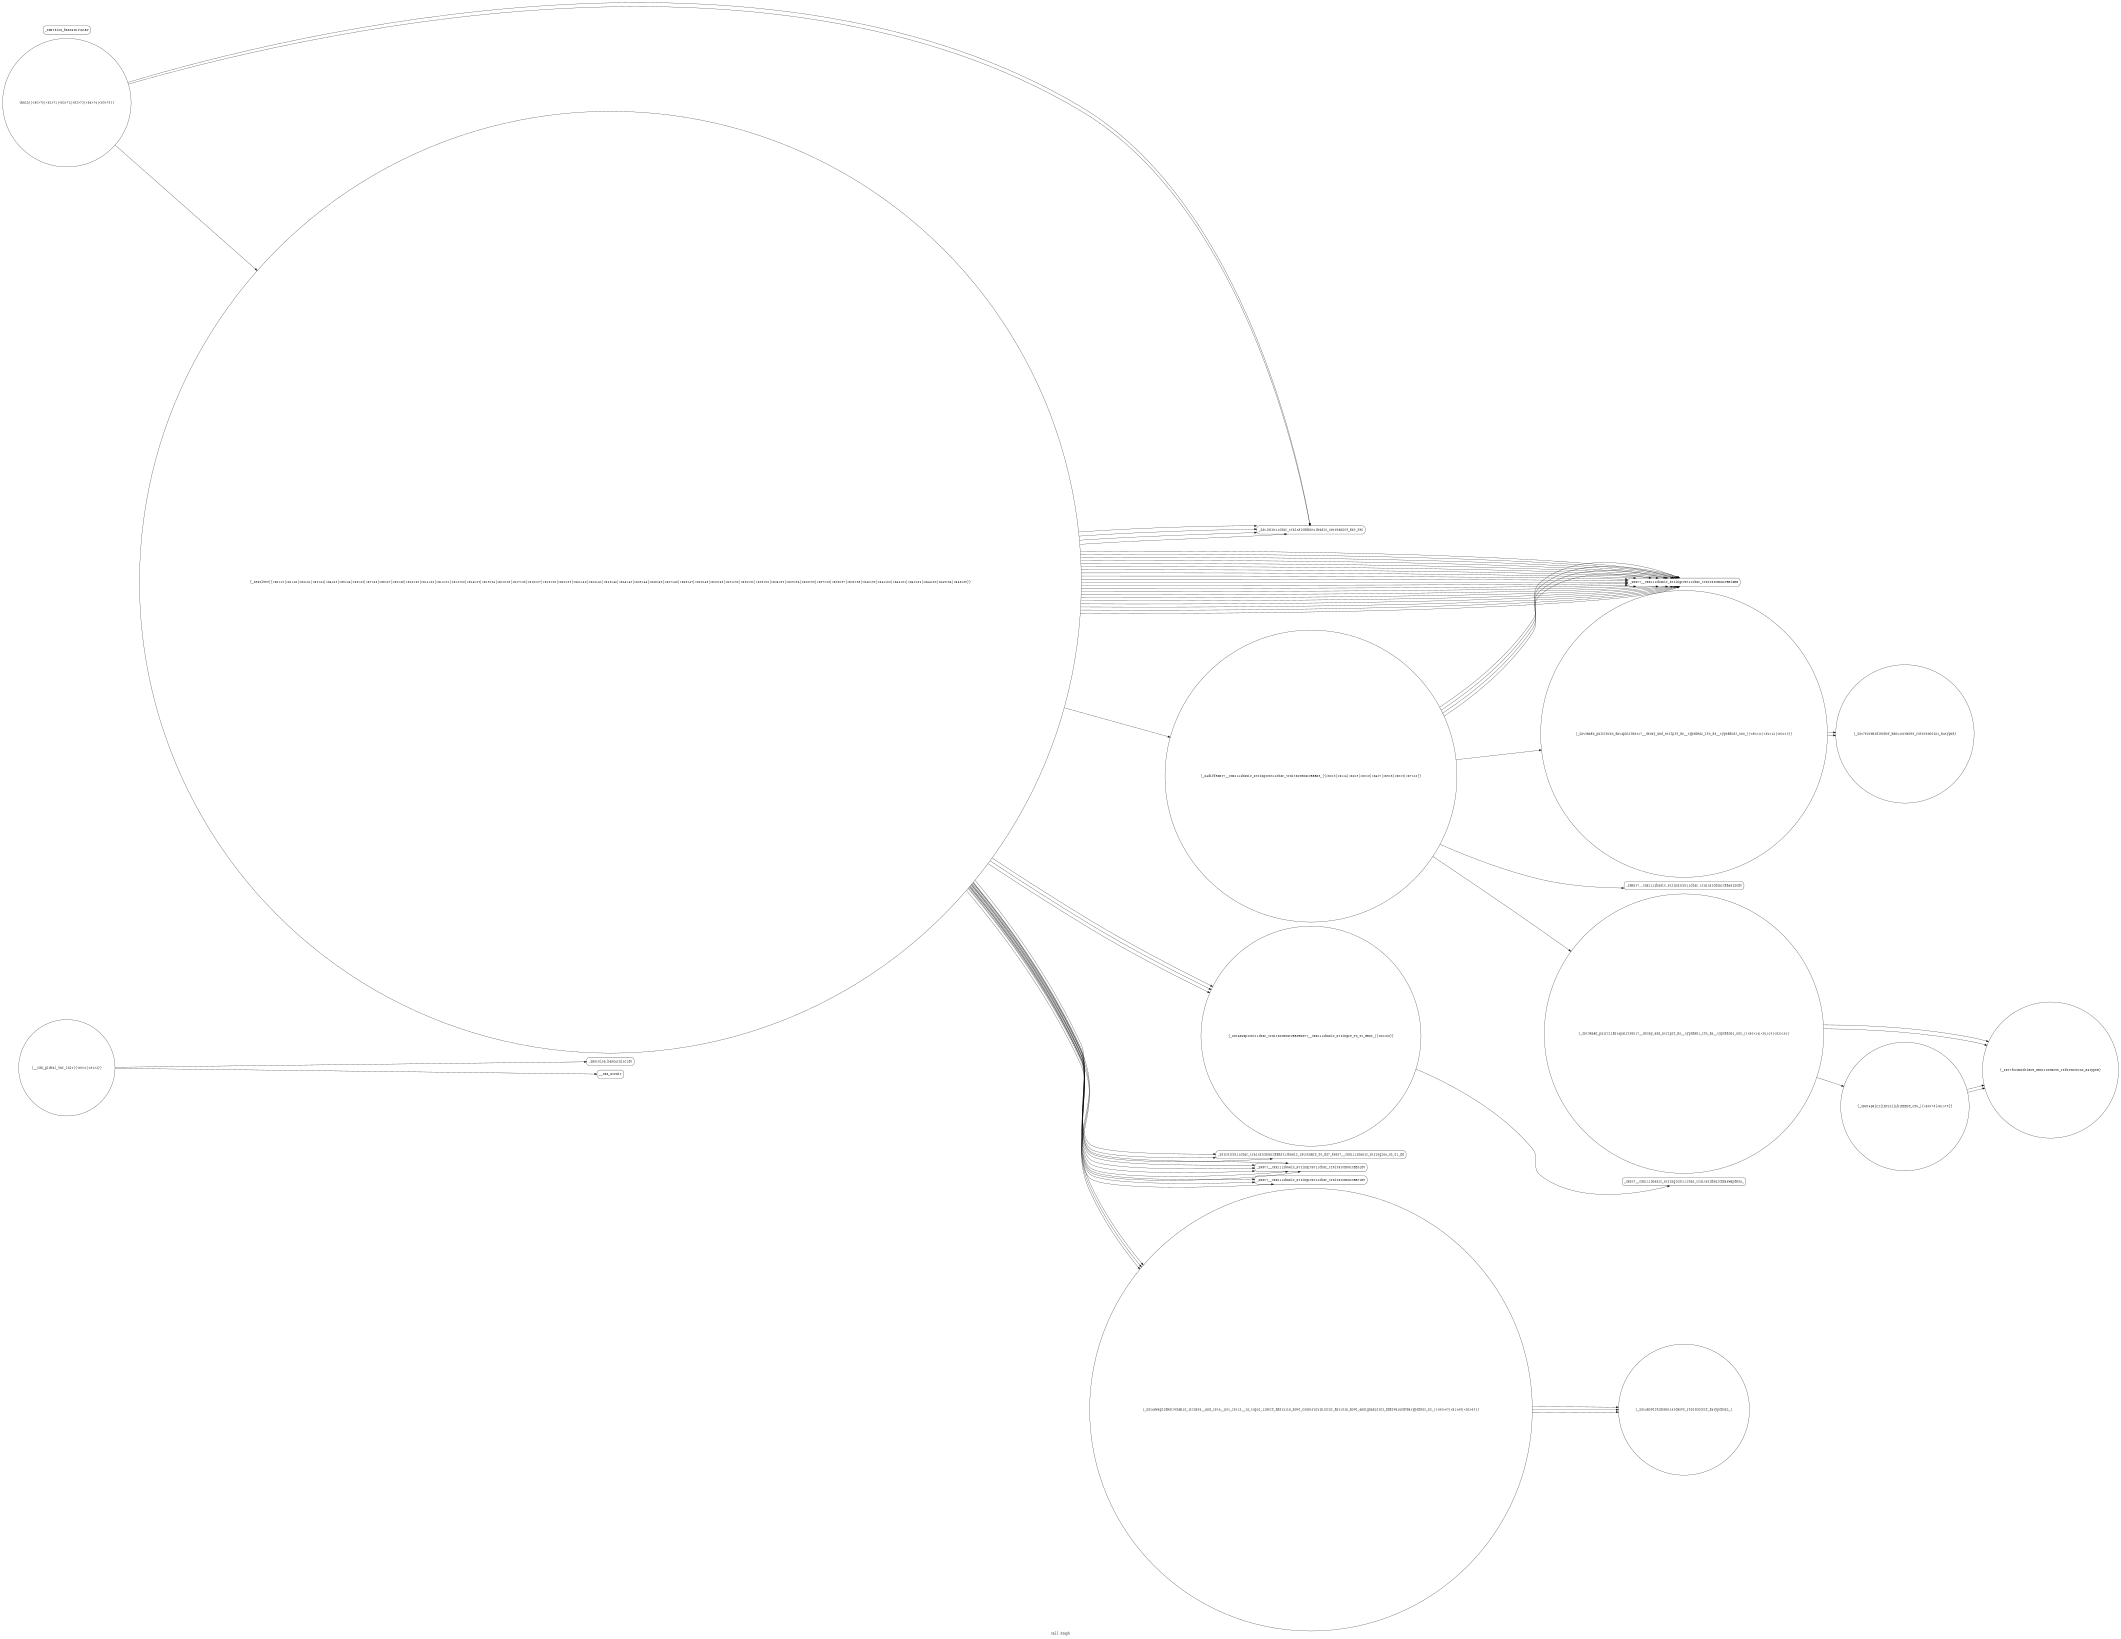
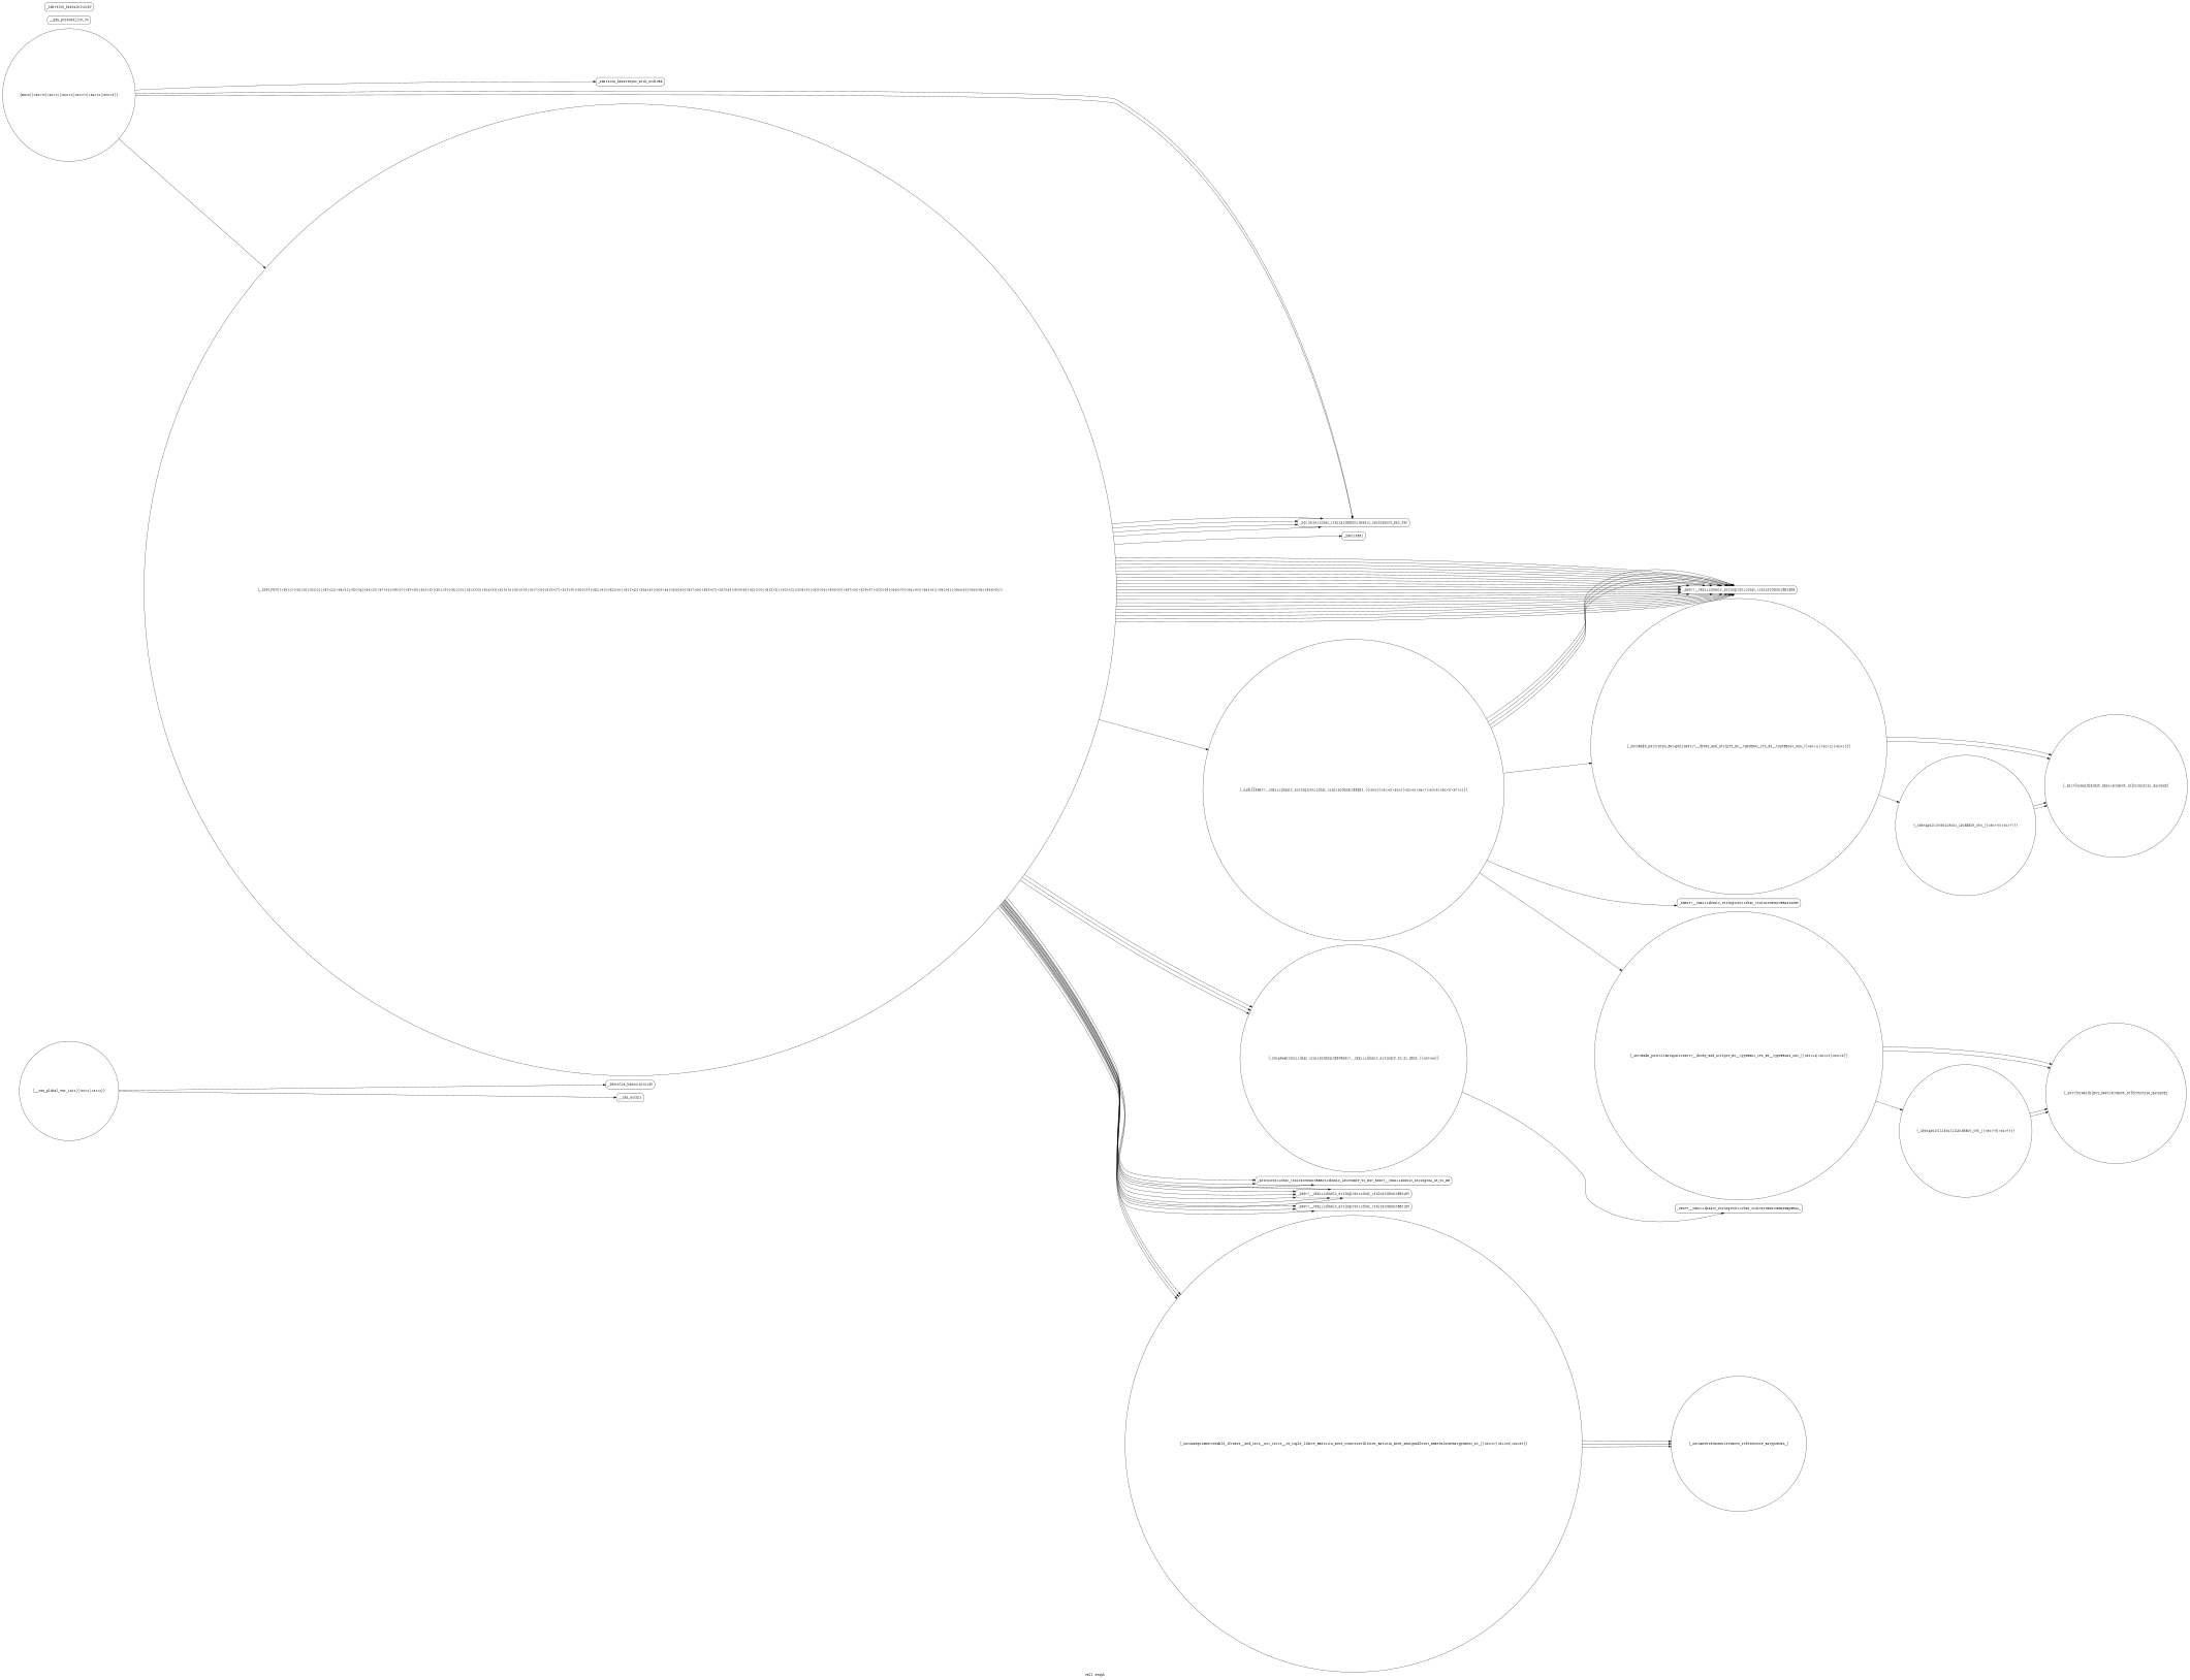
  digraph {
    fontname="Courier Prime"
    label="Call Graph"
    rankdir=LR
    node [fontname="Courier Prime" shape=circle]
    edge [color=black fontname="Courier Prime" tailport=s0]
    n1 [label="{__cxx_global_var_init|{<s0>1|<s1>2}}"]
    n2 [label="{_ZNSt8ios_base4InitC1Ev}" shape=Mrecord]
    n3 [label="{__cxa_atexit}" shape=Mrecord]
    n4 [label="{_ZSt7forwardIiEOT_RNSt16remove_referenceIS0_E4typeE}"]
    n5 [label="{_ZSt9make_pairIRcS0_ESt4pairINSt17__decay_and_stripIT_E6__typeENS2_IT0_E6__typeEEOS3_OS6_|{<s0>11|<s1>12|<s2>13}}"]
    n6 [label="{_ZSt7forwardIRcEOT_RNSt16remove_referenceIS1_E4typeE}"]
+   n7 [label="{_ZNSt4pairIccEC2IRcS2_Lb1EEEOT_OT0_|{<s0>76|<s1>77}}"]
+   n8 [label="{__gxx_personality_v0}" shape=Mrecord]
    n9 [label="{main|{<s0>70|<s1>71|<s2>72|<s3>73|<s4>74|<s5>75}}"]
+   n10 [label="{_ZNSt8ios_base15sync_with_stdioEb}" shape=Mrecord]
    n11 [label="{_ZStlsISt11char_traitsIcEERSt13basic_ostreamIcT_ES5_PKc}" shape=Mrecord]
    n12 [label="{_Z5solvev|{<s0>19|<s1>20|<s2>21|<s3>22|<s4>23|<s5>24|<s6>25|<s7>26|<s8>27|<s9>28|<s10>29|<s11>30|<s12>31|<s13>32|<s14>33|<s15>34|<s16>35|<s17>36|<s18>37|<s19>38|<s20>39|<s21>40|<s22>41|<s23>42|<s24>43|<s25>44|<s26>45|<s27>46|<s28>47|<s29>48|<s30>49|<s31>50|<s32>51|<s33>52|<s34>53|<s35>54|<s36>55|<s37>56|<s38>57|<s39>58|<s40>59|<s41>60|<s42>61|<s43>62|<s44>63|<s45>64|<s46>65}}"]
+   n13 [label="{_ZNSirsERi}" shape=Mrecord]
    n14 [label="{_Z4diffRNSt7__cxx1112basic_stringIcSt11char_traitsIcESaIcEEES5_|{<s0>3|<s1>4|<s2>5|<s3>6|<s4>7|<s5>8|<s6>9|<s7>10}}"]
    n15 [label="{_ZNSt7__cxx1112basic_stringIcSt11char_traitsIcESaIcEEixEm}" shape=Mrecord]
    n16 [label="{_ZSt4swapIcSt11char_traitsIcESaIcEEvRNSt7__cxx1112basic_stringIT_T0_T1_EES9_|{<s0>66}}"]
    n17 [label="{_ZStrsIcSt11char_traitsIcESaIcEERSt13basic_istreamIT_T0_ES7_RNSt7__cxx1112basic_stringIS4_S5_T1_EE}" shape=Mrecord]
    n18 [label="{_ZNSt7__cxx1112basic_stringIcSt11char_traitsIcESaIcEED1Ev}" shape=Mrecord]
    n19 [label="{_ZNSt7__cxx1112basic_stringIcSt11char_traitsIcESaIcEEC1Ev}" shape=Mrecord]
    n20 [label="{_ZSt4swapIiENSt9enable_ifIXsr6__and_ISt6__not_ISt15__is_tuple_likeIT_EESt21is_move_constructibleIS3_ESt18is_move_assignableIS3_EEE5valueEvE4typeERS3_SC_|{<s0>67|<s1>68|<s2>69}}"]
    n21 [label="{_ZNKSt7__cxx1112basic_stringIcSt11char_traitsIcESaIcEE4sizeEv}" shape=Mrecord]
    n22 [label="{_ZSt9make_pairIiiESt4pairINSt17__decay_and_stripIT_E6__typeENS1_IT0_E6__typeEEOS2_OS5_|{<s0>14|<s1>15|<s2>16}}"]
    n23 [label="{_ZNSt7__cxx1112basic_stringIcSt11char_traitsIcESaIcEE4swapERS4_}" shape=Mrecord]
    n24 [label="{_ZSt4moveIRiEONSt16remove_referenceIT_E4typeEOS2_}"]
    n25 [label="{_ZNSt8ios_base4InitD1Ev}" shape=Mrecord]
    n26 [label="{_ZNSt4pairIiiEC2IiiLb1EEEOT_OT0_|{<s0>78|<s1>79}}"]
    n1 -> n2
    n1 -> n3 [tailport=s1]
    n5 -> n6
    n5 -> n6 [tailport=s1]
+   n5 -> n7 [tailport=s2]
+   n7 -> n6
+   n7 -> n6 [tailport=s1]
+   n9 -> n10
    n9 -> n11 [tailport=s2]
    n9 -> n11 [tailport=s4]
    n9 -> n12 [tailport=s5]
    n12 -> n11 [tailport=s19]
    n12 -> n11 [tailport=s40]
    n12 -> n11 [tailport=s41]
    n12 -> n11 [tailport=s42]
+   n12 -> n13
    n12 -> n14 [tailport=s31]
    n12 -> n15 [tailport=s7]
    n12 -> n15 [tailport=s8]
    n12 -> n15 [tailport=s9]
    n12 -> n15 [tailport=s10]
    n12 -> n15 [tailport=s11]
    n12 -> n15 [tailport=s12]
    n12 -> n15 [tailport=s13]
    n12 -> n15 [tailport=s14]
    n12 -> n15 [tailport=s15]
    n12 -> n15 [tailport=s16]
    n12 -> n15 [tailport=s17]
    n12 -> n15 [tailport=s18]
    n12 -> n15 [tailport=s24]
    n12 -> n15 [tailport=s25]
    n12 -> n15 [tailport=s27]
    n12 -> n15 [tailport=s28]
    n12 -> n15 [tailport=s32]
    n12 -> n15 [tailport=s33]
    n12 -> n15 [tailport=s34]
    n12 -> n15 [tailport=s35]
    n12 -> n15 [tailport=s36]
    n12 -> n16 [tailport=s26]
    n12 -> n16 [tailport=s29]
    n12 -> n16 [tailport=s30]
    n12 -> n17 [tailport=s4]
    n12 -> n17 [tailport=s5]
    n12 -> n17 [tailport=s6]
    n12 -> n18 [tailport=s21]
    n12 -> n18 [tailport=s22]
    n12 -> n18 [tailport=s23]
    n12 -> n18 [tailport=s44]
    n12 -> n18 [tailport=s45]
    n12 -> n18 [tailport=s46]
    n12 -> n19 [tailport=s1]
    n12 -> n19 [tailport=s2]
    n12 -> n19 [tailport=s3]
    n12 -> n20 [tailport=s37]
    n12 -> n20 [tailport=s38]
    n12 -> n20 [tailport=s39]
    n14 -> n5 [tailport=s5]
    n14 -> n15 [tailport=s1]
    n14 -> n15 [tailport=s2]
    n14 -> n15 [tailport=s3]
    n14 -> n15 [tailport=s4]
    n14 -> n21
    n14 -> n22 [tailport=s6]
    n16 -> n23
    n20 -> n24
    n20 -> n24 [tailport=s1]
    n20 -> n24 [tailport=s2]
    n22 -> n4
    n22 -> n4 [tailport=s1]
    n22 -> n26 [tailport=s2]
    n26 -> n4
    n26 -> n4 [tailport=s1]
  }
